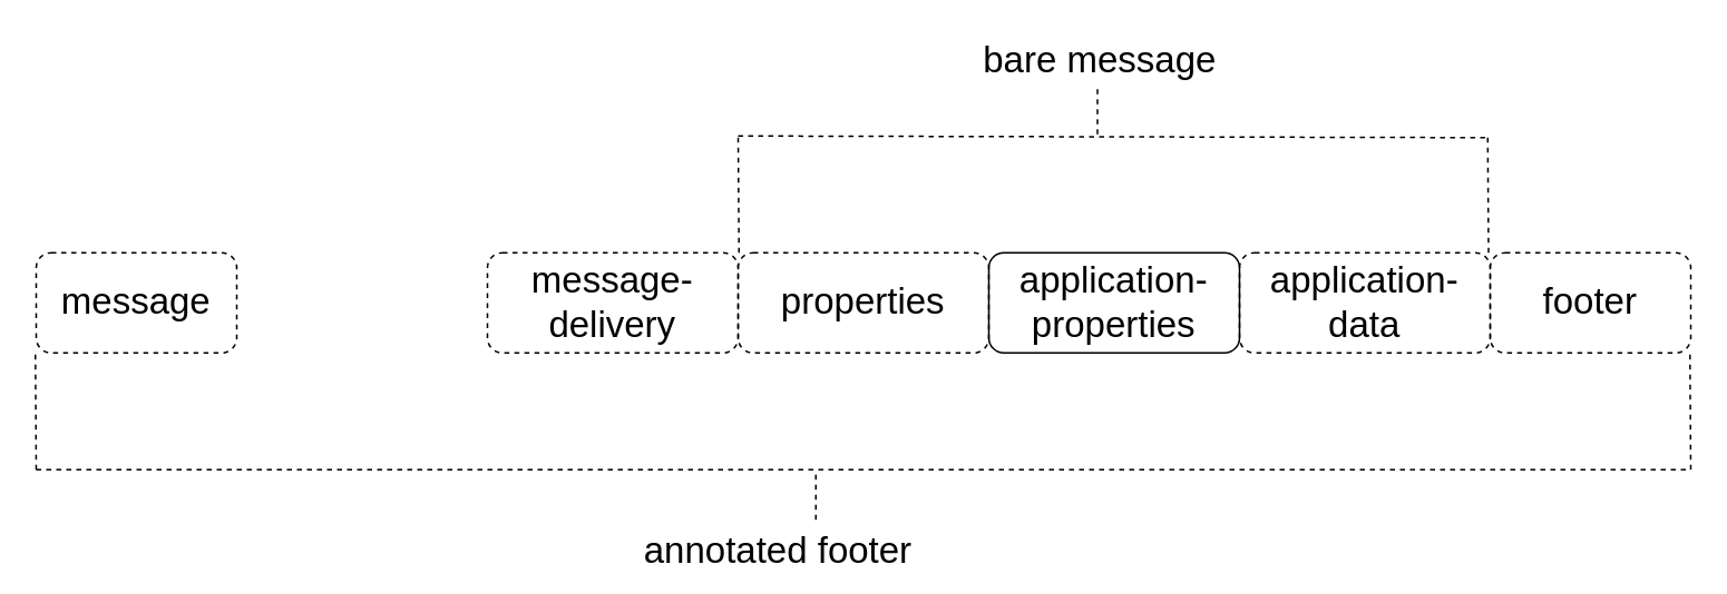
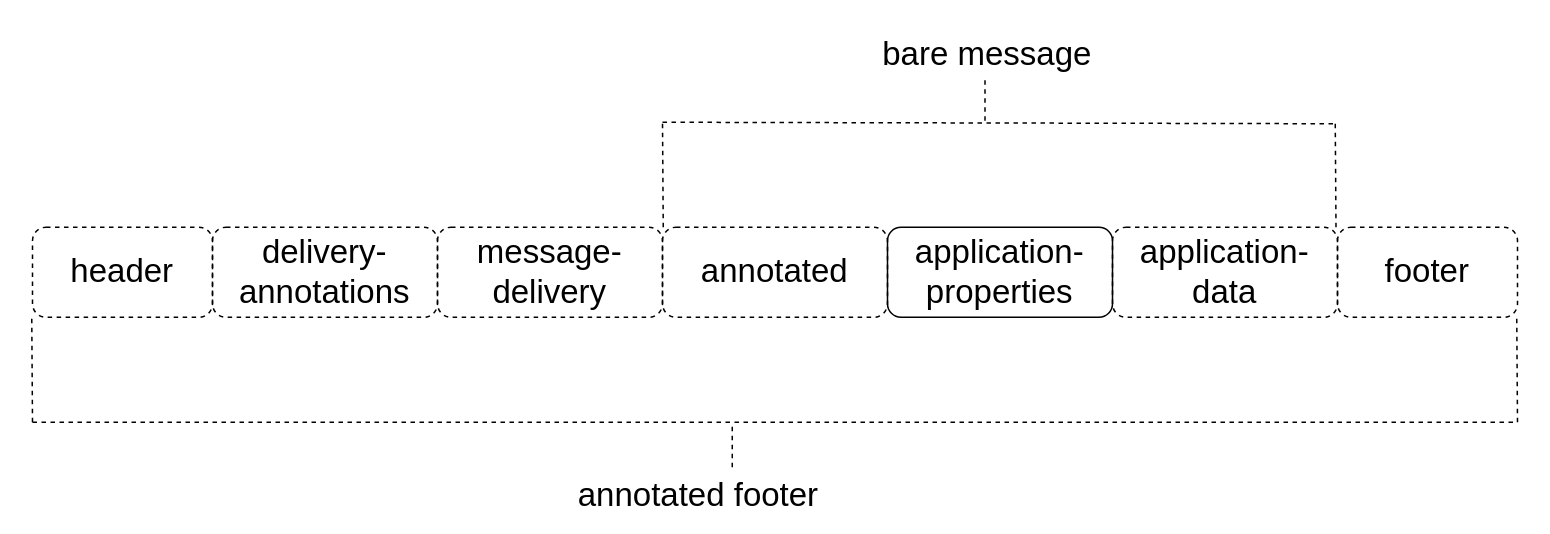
  <mxCell id="0" />
  <mxCell id="1" parent="0" />
- <mxCell id="2" value="&lt;font style=&quot;font-size: 22px&quot;&gt;message&lt;/font&gt;" style="rounded=1;whiteSpace=wrap;html=1;fillColor=none;strokeColor=#000000;dashed=1;align=center;" parent="1" vertex="1"><mxGeometry x="21" y="151" width="120" height="60" as="geometry" /></mxCell>
+ <mxCell id="2" value="&lt;font style=&quot;font-size: 22px&quot;&gt;header&lt;/font&gt;" style="rounded=1;whiteSpace=wrap;html=1;fillColor=none;strokeColor=#000000;dashed=1;align=center;" parent="1" vertex="1"><mxGeometry x="21" y="151" width="120" height="60" as="geometry" /></mxCell>
+ <mxCell id="3" value="&lt;font style=&quot;font-size: 22px&quot;&gt;delivery-annotations&lt;/font&gt;" style="rounded=1;whiteSpace=wrap;html=1;fillColor=none;strokeColor=#000000;dashed=1;align=center;" parent="1" vertex="1"><mxGeometry x="141" y="151" width="150" height="60" as="geometry" /></mxCell>
  <mxCell id="4" value="&lt;font style=&quot;font-size: 22px&quot;&gt;message-delivery&lt;/font&gt;" style="rounded=1;whiteSpace=wrap;html=1;fillColor=none;strokeColor=#000000;dashed=1;align=center;" parent="1" vertex="1"><mxGeometry x="291" y="151" width="150" height="60" as="geometry" /></mxCell>
- <mxCell id="5" value="&lt;font style=&quot;font-size: 22px&quot;&gt;properties&lt;/font&gt;" style="rounded=1;whiteSpace=wrap;html=1;fillColor=none;strokeColor=#000000;dashed=1;align=center;" parent="1" vertex="1"><mxGeometry x="441" y="151" width="150" height="60" as="geometry" /></mxCell>
+ <mxCell id="5" value="&lt;font style=&quot;font-size: 22px&quot;&gt;annotated&lt;/font&gt;" style="rounded=1;whiteSpace=wrap;html=1;fillColor=none;strokeColor=#000000;dashed=1;align=center;" parent="1" vertex="1"><mxGeometry x="441" y="151" width="150" height="60" as="geometry" /></mxCell>
  <mxCell id="6" value="&lt;font style=&quot;font-size: 22px&quot;&gt;application-properties&lt;/font&gt;" style="rounded=1;whiteSpace=wrap;html=1;fillColor=none;strokeColor=#000000;dashed=0;align=center;" parent="1" vertex="1"><mxGeometry x="591" y="151" width="150" height="60" as="geometry" /></mxCell>
  <mxCell id="7" value="&lt;font style=&quot;font-size: 22px&quot;&gt;application-data&lt;/font&gt;" style="rounded=1;whiteSpace=wrap;html=1;fillColor=none;strokeColor=#000000;dashed=1;align=center;" parent="1" vertex="1"><mxGeometry x="741" y="151" width="150" height="60" as="geometry" /></mxCell>
  <mxCell id="8" value="&lt;font style=&quot;font-size: 22px&quot;&gt;footer&lt;/font&gt;" style="rounded=1;whiteSpace=wrap;html=1;fillColor=none;strokeColor=#000000;dashed=1;align=center;" parent="1" vertex="1"><mxGeometry x="891" y="151" width="120" height="60" as="geometry" /></mxCell>
  <mxCell id="9" value="" style="endArrow=none;dashed=1;html=1;" parent="1" edge="1"><mxGeometry width="50" height="50" relative="1" as="geometry"><mxPoint x="890" y="151" as="sourcePoint" /><mxPoint x="889.5" y="81" as="targetPoint" /><Array as="points"><mxPoint x="889.5" y="81" /></Array></mxGeometry></mxCell>
  <mxCell id="10" value="" style="endArrow=none;dashed=1;html=1;" parent="1" edge="1"><mxGeometry width="50" height="50" relative="1" as="geometry"><mxPoint x="441" y="81" as="sourcePoint" /><mxPoint x="891" y="82" as="targetPoint" /><Array as="points" /></mxGeometry></mxCell>
  <mxCell id="11" value="&lt;font style=&quot;font-size: 22px&quot;&gt;bare message&lt;/font&gt;" style="text;html=1;resizable=0;points=[];autosize=1;align=left;verticalAlign=top;spacingTop=-4;" parent="1" vertex="1"><mxGeometry x="586" y="20" width="160" height="20" as="geometry" /></mxCell>
  <mxCell id="12" value="" style="endArrow=none;dashed=1;html=1;" parent="1" edge="1"><mxGeometry width="50" height="50" relative="1" as="geometry"><mxPoint x="656" y="80" as="sourcePoint" /><mxPoint x="656" y="50" as="targetPoint" /><Array as="points"><mxPoint x="656" y="50" /></Array></mxGeometry></mxCell>
  <mxCell id="13" value="" style="endArrow=none;dashed=1;html=1;" parent="1" edge="1"><mxGeometry width="50" height="50" relative="1" as="geometry"><mxPoint x="441.5" y="151" as="sourcePoint" /><mxPoint x="441" y="81" as="targetPoint" /><Array as="points"><mxPoint x="441" y="81" /></Array></mxGeometry></mxCell>
  <mxCell id="14" value="&lt;font style=&quot;font-size: 22px&quot;&gt;annotated&amp;nbsp;footer&lt;/font&gt;" style="text;html=1;resizable=0;points=[];autosize=1;align=left;verticalAlign=top;spacingTop=-4;" parent="1" vertex="1"><mxGeometry x="383" y="314" width="210" height="20" as="geometry" /></mxCell>
  <mxCell id="15" value="" style="endArrow=none;dashed=1;html=1;" parent="1" edge="1"><mxGeometry width="50" height="50" relative="1" as="geometry"><mxPoint x="21" y="281" as="sourcePoint" /><mxPoint x="1011" y="281" as="targetPoint" /><Array as="points" /></mxGeometry></mxCell>
  <mxCell id="16" value="" style="endArrow=none;dashed=1;html=1;" parent="1" edge="1"><mxGeometry width="50" height="50" relative="1" as="geometry"><mxPoint x="1011" y="281" as="sourcePoint" /><mxPoint x="1010.5" y="211" as="targetPoint" /><Array as="points"><mxPoint x="1010.5" y="211" /></Array></mxGeometry></mxCell>
  <mxCell id="17" value="" style="endArrow=none;dashed=1;html=1;" parent="1" edge="1"><mxGeometry width="50" height="50" relative="1" as="geometry"><mxPoint x="21" y="281" as="sourcePoint" /><mxPoint x="20.5" y="211" as="targetPoint" /><Array as="points"><mxPoint x="20.5" y="211" /></Array></mxGeometry></mxCell>
  <mxCell id="18" value="" style="endArrow=none;dashed=1;html=1;" parent="1" edge="1"><mxGeometry width="50" height="50" relative="1" as="geometry"><mxPoint x="487.5" y="311" as="sourcePoint" /><mxPoint x="487.5" y="281" as="targetPoint" /><Array as="points"><mxPoint x="487.5" y="281" /></Array></mxGeometry></mxCell>
